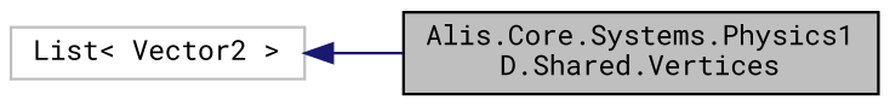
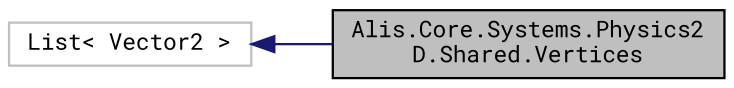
  digraph {
    rankdir=LR
    fontname="Roboto Mono"
    node [fontname="Roboto Mono" fontsize=10 shape=record style=filled]
-   n1 [color=black fillcolor=grey75 fontcolor=black height=0.2 label="Alis.Core.Systems.Physics1\lD.Shared.Vertices" width=0.4]
+   n1 [color=black fillcolor=grey75 fontcolor=black height=0.2 label="Alis.Core.Systems.Physics2\lD.Shared.Vertices" width=0.4]
    n2 [color=grey75 fillcolor=white height=0.2 label="List\< Vector2 \>" width=0.4]
    n2 -> n1 [color=midnightblue dir=back fontname="Roboto Mono" fontsize=10 labelfontname=Helvetica labelfontsize=10 style=solid]
  }
